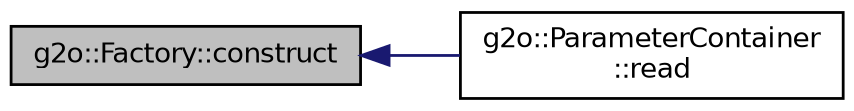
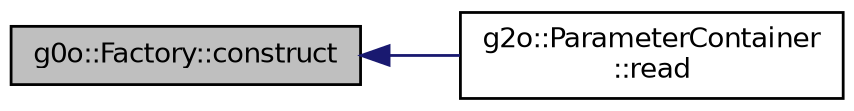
  digraph {
    rankdir=LR
    node [color=black fontname=Helvetica fontsize=10 shape=record style=filled]
-   n1 [fillcolor=grey75 fontcolor=black height=0.2 label="g2o::Factory::construct" width=0.4]
+   n1 [fillcolor=grey75 fontcolor=black height=0.2 label="g0o::Factory::construct" width=0.4]
    n2 [fillcolor=white height=0.2 label="g2o::ParameterContainer\l::read" width=0.4]
    n1 -> n2 [color=midnightblue dir=back fontname=Helvetica fontsize=10 labelfontname=Helvetica labelfontsize=10 style=solid]
  }
